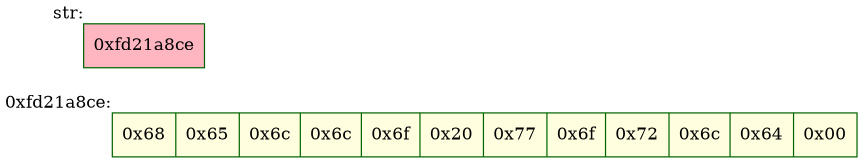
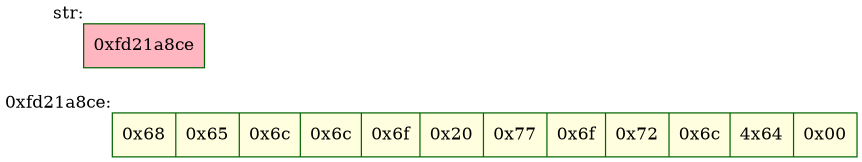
  digraph {
    fontname="DejaVu Serif"
    node [fontname="DejaVu Serif" shape=record style=filled color=darkgreen]
    n1 [label="<0>0xfd21a8ce" xlabel="str:" fillcolor=lightpink]
-   n2 [label="<0>0x68|0x65|0x6c|0x6c|0x6f|0x20|0x77|0x6f|0x72|0x6c|0x64|0x00" xlabel="0xfd21a8ce:" fillcolor=lightyellow]
+   n2 [label="<0>0x68|0x65|0x6c|0x6c|0x6f|0x20|0x77|0x6f|0x72|0x6c|4x64|0x00" xlabel="0xfd21a8ce:" fillcolor=lightyellow]
    n1 -> n2 [headport=0 style=invis tailclip=false tailport="0:c" fontname="DejaVu Serif"]
  }
